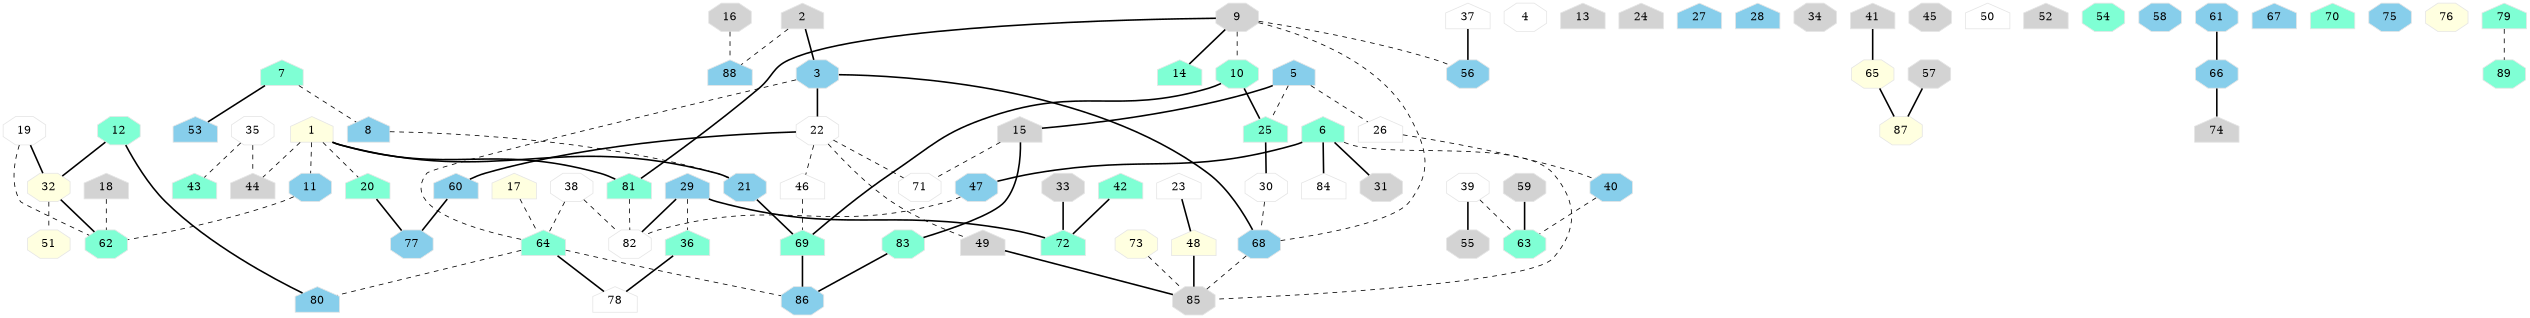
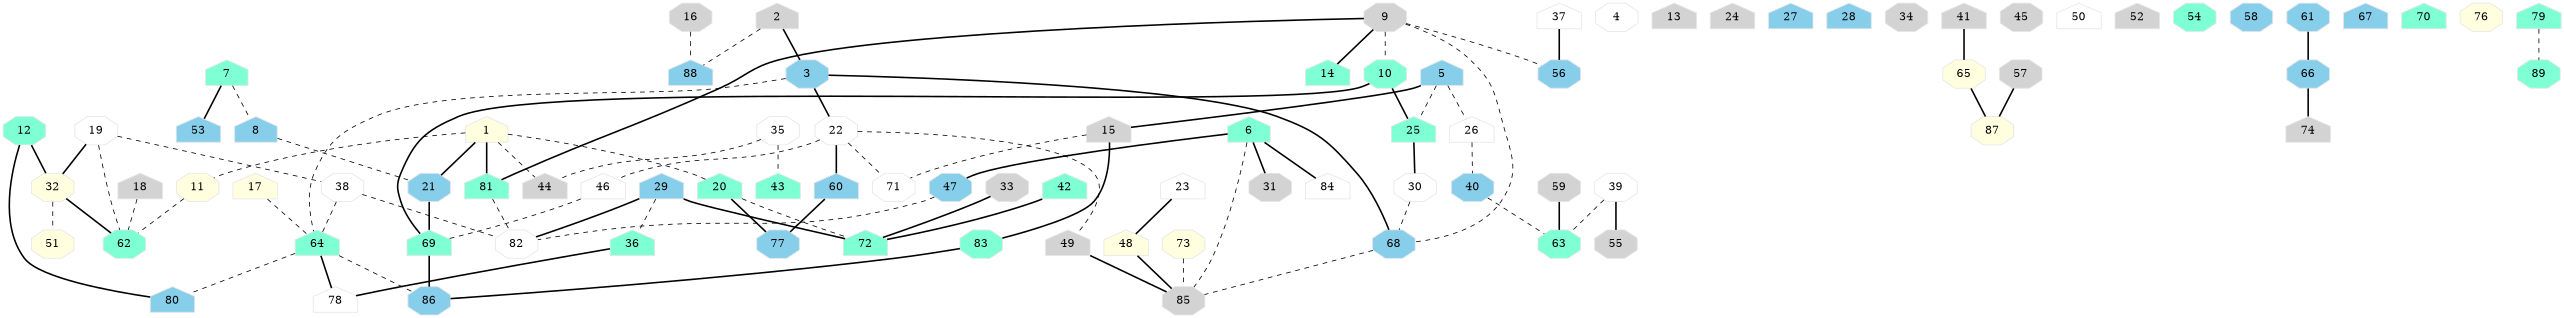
  graph {
    node [color=gray90 fillcolor=skyblue shape=octagon style=filled]
    edge [style=bold]
    1 [fillcolor=lightyellow shape=house]
-   11
+   11 [fillcolor=lightyellow]
    20 [fillcolor=aquamarine shape=house]
    21
    44 [fillcolor=lightgrey shape=house]
    81 [fillcolor=aquamarine shape=house]
    62 [fillcolor=aquamarine]
    72 [fillcolor=aquamarine shape=house]
    77
    69 [fillcolor=aquamarine shape=house]
    82 [fillcolor=white]
    2 [fillcolor=lightgrey shape=house]
    3
    88 [shape=house]
    22 [fillcolor=white]
    64 [fillcolor=aquamarine shape=house]
    68
    71 [fillcolor=white]
    49 [fillcolor=lightgrey shape=house]
    60 [shape=house]
    46 [fillcolor=white shape=house]
    80 [shape=house]
    86
    78 [fillcolor=white shape=house]
    85 [fillcolor=lightgrey]
    4 [fillcolor=white]
    5 [shape=house]
    15 [fillcolor=lightgrey shape=house]
    25 [fillcolor=aquamarine shape=house]
    26 [fillcolor=white shape=house]
    83 [fillcolor=aquamarine]
    30 [fillcolor=white]
    40
    6 [fillcolor=aquamarine shape=house]
    31 [fillcolor=lightgrey]
    47
    84 [fillcolor=white shape=house]
    7 [fillcolor=aquamarine shape=house]
    8 [shape=house]
    53 [shape=house]
    9 [fillcolor=lightgrey]
    10 [fillcolor=aquamarine]
    14 [fillcolor=aquamarine shape=house]
    56
    12 [fillcolor=aquamarine]
    32 [fillcolor=lightyellow]
    51 [fillcolor=lightyellow]
    13 [fillcolor=lightgrey shape=house]
    16 [fillcolor=lightgrey]
    17 [fillcolor=lightyellow shape=house]
    18 [fillcolor=lightgrey shape=house]
    19 [fillcolor=white]
    38 [fillcolor=white]
    23 [fillcolor=white shape=house]
    48 [fillcolor=lightyellow shape=house]
    24 [fillcolor=lightgrey shape=house]
    63 [fillcolor=aquamarine]
    27 [shape=house]
    28 [shape=house]
    29 [shape=house]
    36 [fillcolor=aquamarine shape=house]
    33 [fillcolor=lightgrey]
    34 [fillcolor=lightgrey]
    35 [fillcolor=white]
    43 [fillcolor=aquamarine shape=house]
    37 [fillcolor=white shape=house]
    39 [fillcolor=white]
    55 [fillcolor=lightgrey]
    41 [fillcolor=lightgrey shape=house]
    65 [fillcolor=lightyellow]
    87 [fillcolor=lightyellow]
    42 [fillcolor=aquamarine shape=house]
    45 [fillcolor=lightgrey]
    50 [fillcolor=white shape=house]
    52 [fillcolor=lightgrey shape=house]
    54 [fillcolor=aquamarine]
    57 [fillcolor=lightgrey]
    58
    59 [fillcolor=lightgrey]
    61
    66
    74 [fillcolor=lightgrey shape=house]
    67 [shape=house]
    70 [fillcolor=aquamarine shape=house]
    73 [fillcolor=lightyellow]
-   75
    76 [fillcolor=lightyellow]
    79 [fillcolor=aquamarine shape=house]
    89 [fillcolor=aquamarine]
    1 -- 11 [style=dashed]
    1 -- 20 [style=dashed]
    1 -- 21
    1 -- 44 [style=dashed]
    1 -- 81
    11 -- 62 [style=dashed]
+   20 -- 72 [style=dashed]
    20 -- 77
    21 -- 69
    81 -- 82 [style=dashed]
    69 -- 86
    2 -- 3
    2 -- 88 [style=dashed]
    3 -- 22
    3 -- 64 [style=dashed]
    3 -- 68
    22 -- 71 [style=dashed]
    22 -- 49 [style=dashed]
    22 -- 60
    22 -- 46 [style=dashed]
    64 -- 80 [style=dashed]
    64 -- 86 [style=dashed]
    64 -- 78
    68 -- 85 [style=dashed]
    49 -- 85
    60 -- 77
    46 -- 69 [style=dashed]
    5 -- 15
    5 -- 25 [style=dashed]
    5 -- 26 [style=dashed]
    15 -- 71 [style=dashed]
    15 -- 83
    25 -- 30
    26 -- 40 [style=dashed]
    83 -- 86
    30 -- 68 [style=dashed]
    40 -- 63 [style=dashed]
    6 -- 85 [style=dashed]
    6 -- 31
    6 -- 47
    6 -- 84
    47 -- 82 [style=dashed]
    7 -- 8 [style=dashed]
    7 -- 53
    8 -- 21 [style=dashed]
    9 -- 81
    9 -- 68 [style=dashed]
    9 -- 10 [style=dashed]
    9 -- 14
    9 -- 56 [style=dashed]
    10 -- 69
    10 -- 25
    12 -- 80
    12 -- 32
    32 -- 62
    32 -- 51 [style=dashed]
    16 -- 88 [style=dashed]
    17 -- 64 [style=dashed]
    18 -- 62 [style=dashed]
    19 -- 62 [style=dashed]
    19 -- 32
+   19 -- 38 [style=dashed]
    38 -- 82 [style=dashed]
    38 -- 64 [style=dashed]
    23 -- 48
    48 -- 85
    29 -- 72
    29 -- 82
    29 -- 36 [style=dashed]
    36 -- 78
    33 -- 72
    35 -- 44 [style=dashed]
    35 -- 43 [style=dashed]
    37 -- 56
    39 -- 63 [style=dashed]
    39 -- 55
    41 -- 65
    65 -- 87
    42 -- 72
    57 -- 87
    59 -- 63
    61 -- 66
    66 -- 74
    73 -- 85 [style=dashed]
    79 -- 89 [style=dashed]
  }
